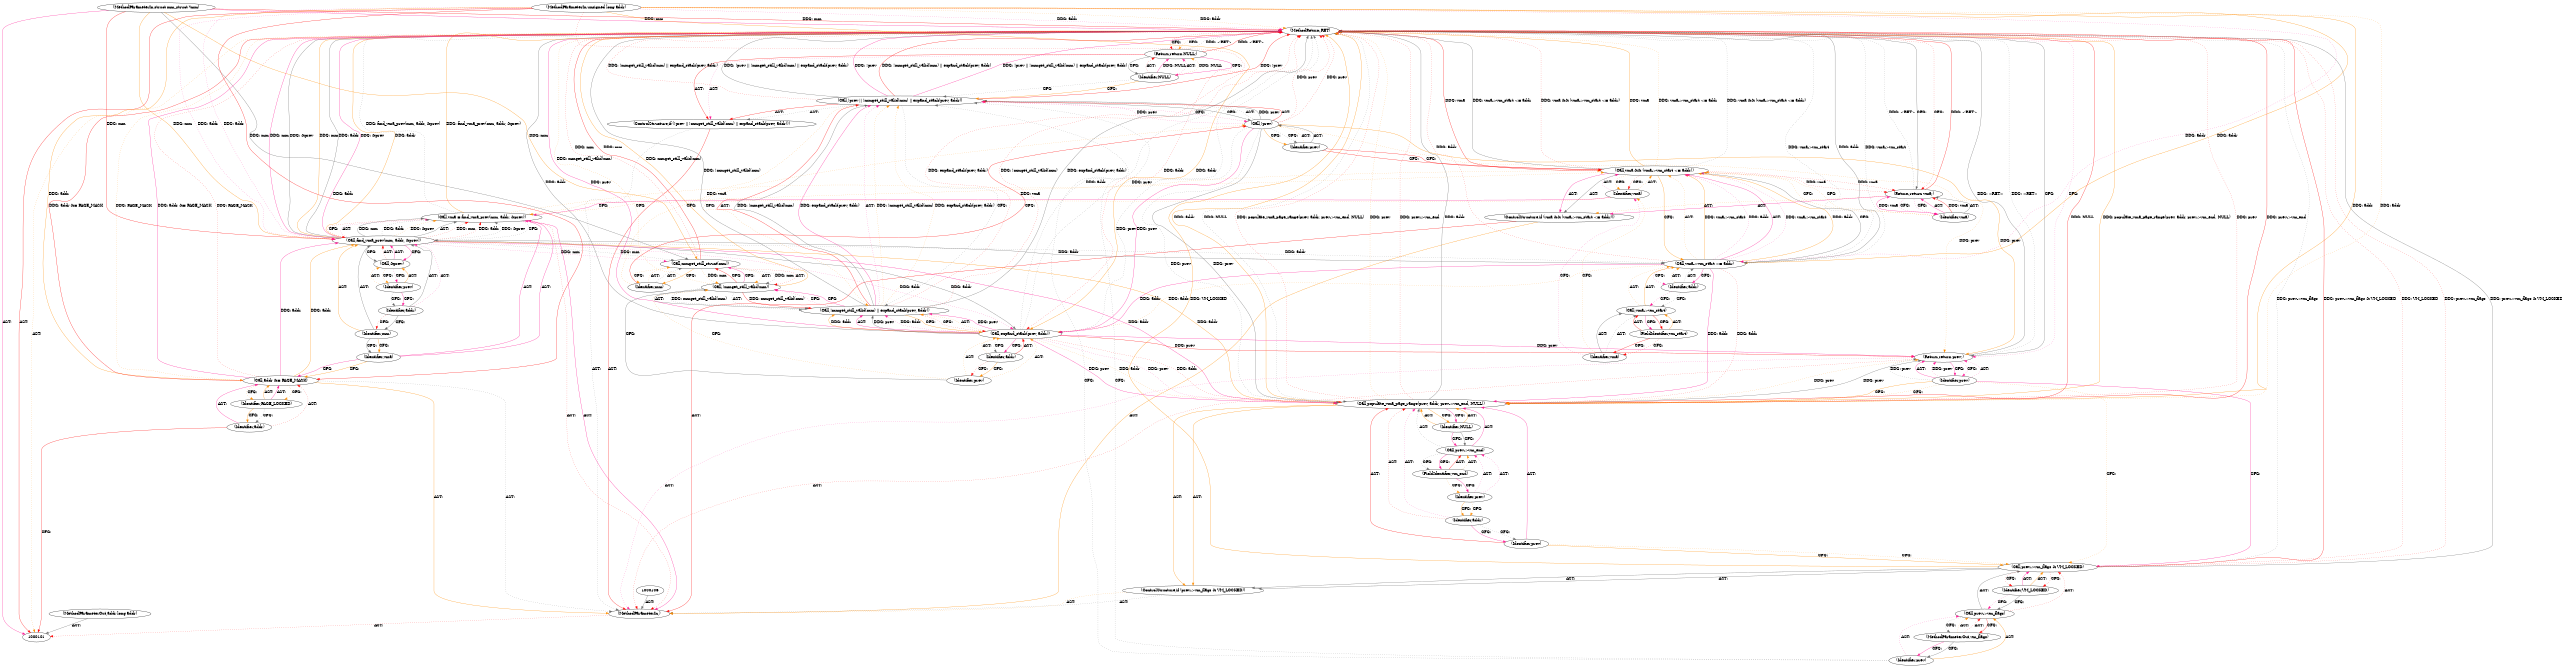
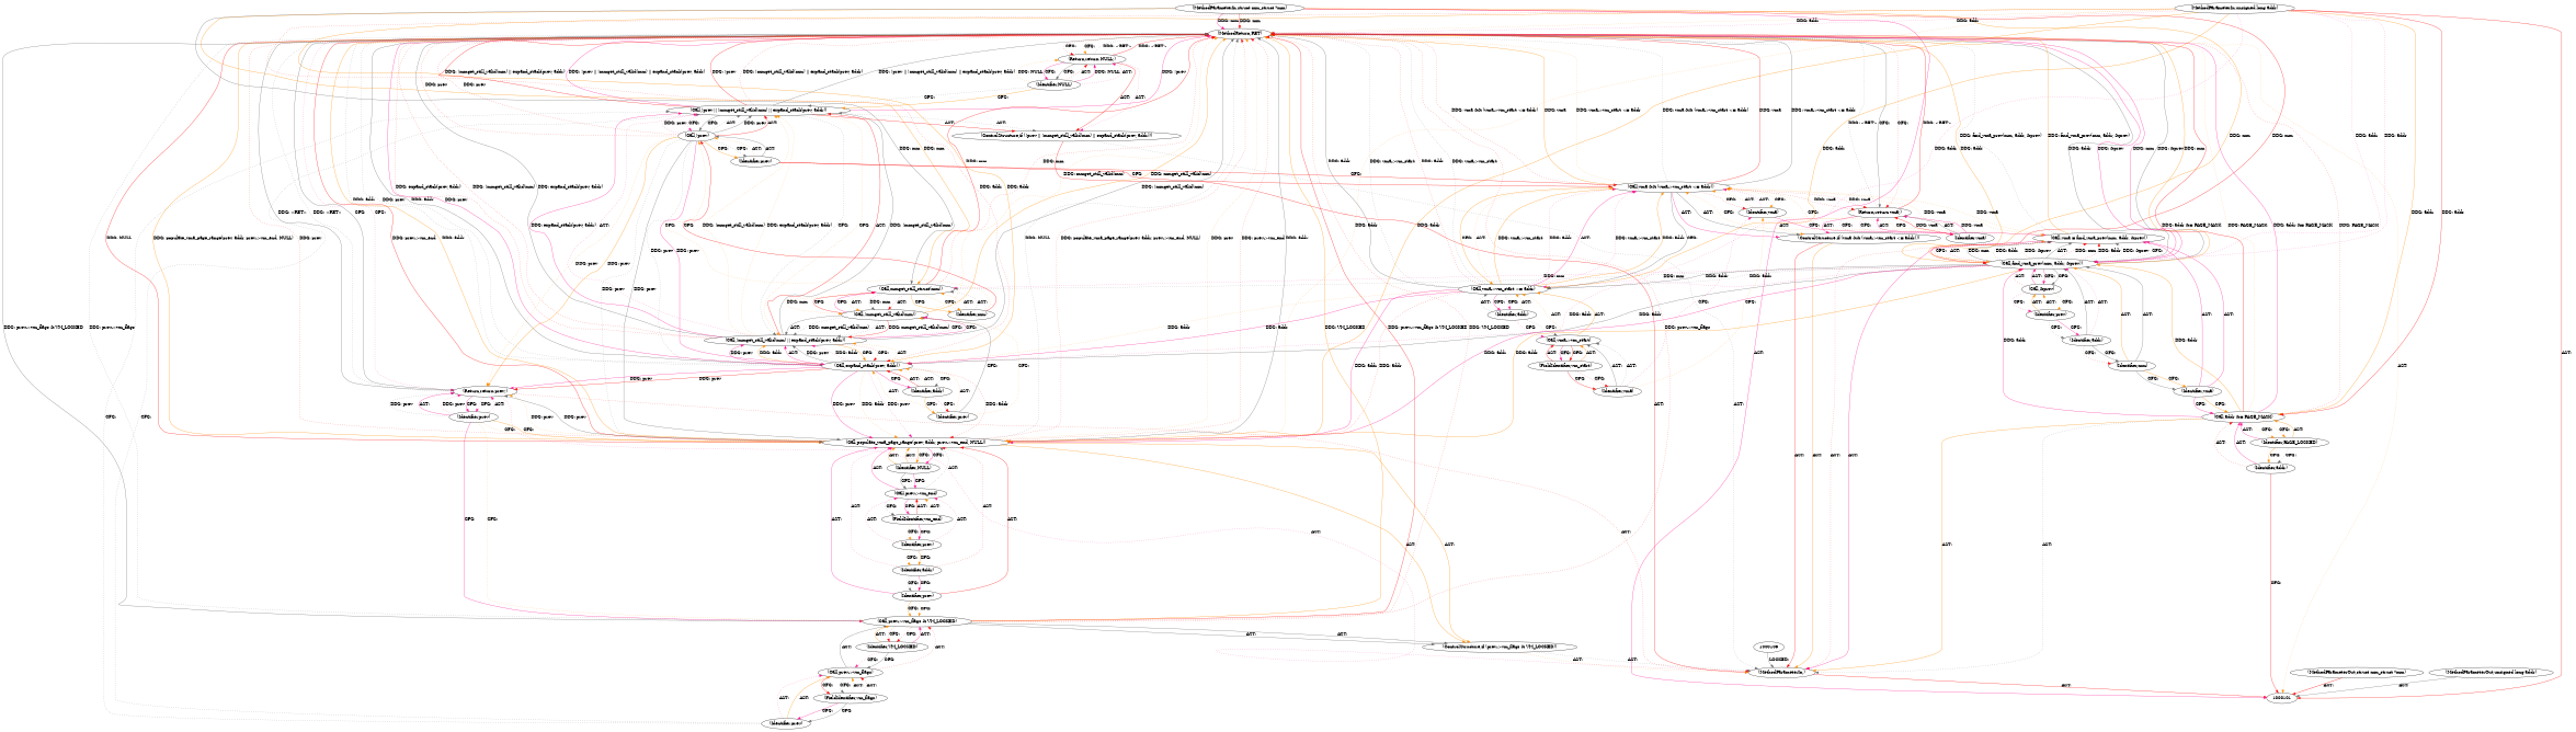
  digraph {
    edge [color=darkorange style=solid]
    n1 [label="(MethodReturn,RET)"]
    n2 [label="(Return,return NULL;)"]
    n3 [label="(Return,return prev;)"]
    n4 [label="(Return,return vma;)"]
    1000101
    n6 [label="(ControlStructure,if (!prev || !mmget_still_valid(mm) || expand_stack(prev, addr)))"]
    n7 [label="(Identifier,NULL)"]
    n8 [label="(MethodParameterIn,)"]
    n9 [label="(Identifier,prev)"]
    n10 [label="(ControlStructure,if (vma && (vma->vm_start <= addr)))"]
    n11 [label="(Identifier,vma)"]
    n12 [label="(MethodParameterIn,struct mm_struct *mm)"]
    n13 [label="(Call,mmget_still_struct(mm))"]
    n14 [label="(Call,find_vma_prev(mm, addr, &prev))"]
    n15 [label="(Call,!mmget_still_valid(mm))"]
    n16 [label="(Identifier,mm)"]
    n17 [label="(Call,expand_stack(prev, addr))"]
    n18 [label="(Call,populate_vma_page_range(prev, addr, prev->vm_end, NULL))"]
    n19 [label="(Call,vma->vm_start <= addr)"]
    n20 [label="(Call,vma = find_vma_prev(mm, addr, &prev))"]
    n21 [label="(Call,&prev)"]
+   n22 [label="(MethodParameterOut,struct mm_struct *mm)"]
    n23 [label="(MethodParameterIn,unsigned long addr)"]
    n24 [label="(Call,addr &= PAGE_MASK)"]
    n25 [label="(Call,!mmget_still_valid(mm) || expand_stack(prev, addr))"]
    n26 [label="(Identifier,addr)"]
    n27 [label="(ControlStructure,if (prev->vm_flags & VM_LOCKED))"]
    n28 [label="(Identifier,NULL)"]
    n29 [label="(Identifier,PAGE_LOCKED)"]
    n30 [label="(Call,vma && (vma->vm_start <= addr))"]
    n31 [label="(Identifier,addr)"]
-   n32 [label="(MethodParameterOut,addr long addr)"]
+   n32 [label="(MethodParameterOut,unsigned long addr)"]
    n33 [label="(Call,!prev || !mmget_still_valid(mm) || expand_stack(prev, addr))"]
    n34 [label="(Call,!prev)"]
    n35 [label="(Identifier,prev)"]
    n36 [label="(Identifier,prev)"]
    n37 [label="(Identifier,vma)"]
-   n38 [label="(MethodParameterOut,vm_flags)"]
+   n38 [label="(FieldIdentifier,vm_flags)"]
    n39 [label="(Call,prev->vm_flags)"]
    n40 [label="(Identifier,prev)"]
    n41 [label="(Call,prev->vm_flags & VM_LOCKED)"]
    n42 [label="(Identifier,VM_LOCKED)"]
    n43 [label="(Identifier,prev)"]
    n44 [label="(Call,prev->vm_end)"]
    n45 [label="(Identifier,addr)"]
    n46 [label="(FieldIdentifier,vm_end)"]
    n47 [label="(Identifier,prev)"]
    n48 [label="(Identifier,addr)"]
    n49 [label="(Identifier,vma)"]
    n50 [label="(Identifier,mm)"]
    n51 [label="(Identifier,addr)"]
    n52 [label="(Identifier,prev)"]
    n53 [label="(Call,vma->vm_start)"]
    n54 [label="(FieldIdentifier,vm_start)"]
    n55 [label="(Identifier,vma)"]
    1000106
    n1 -> n2 [color=red label="CFG: " style=dotted]
    n1 -> n2 [label="CFG: " style=dotted]
    n1 -> n3 [color=gray40 label="CFG: "]
    n1 -> n3 [color=deeppink label="CFG: " style=dotted]
    n1 -> n4 [color=gray40 label="CFG: "]
    n1 -> n4 [color=red label="CFG: " style=dotted]
    n1 -> 1000101 [label="AST: " style=dotted]
    n2 -> n1 [color=gray40 label="DDG: <RET>" style=dotted]
    n2 -> n1 [color=red label="DDG: <RET>"]
    n2 -> n6 [color=red label="AST: "]
    n2 -> n6 [color=deeppink label="AST: " style=dotted]
    n2 -> n7 [color=deeppink label="CFG: "]
    n2 -> n7 [color=gray40 label="CFG: "]
    n3 -> n1 [color=gray40 label="DDG: <RET>"]
    n3 -> n1 [color=gray40 label="DDG: <RET>" style=dotted]
    n3 -> n8 [color=deeppink label="AST: " style=dotted]
    n3 -> n8 [color=red label="AST: " style=dotted]
    n3 -> n9 [color=deeppink label="CFG: "]
    n3 -> n9 [color=deeppink label="CFG: " style=dotted]
    n4 -> n1 [color=red label="DDG: <RET>"]
    n4 -> n1 [color=gray40 label="DDG: <RET>" style=dotted]
    n4 -> n10 [color=deeppink label="AST: "]
    n4 -> n10 [label="AST: " style=dotted]
    n4 -> n11 [color=deeppink label="CFG: " style=dotted]
    n4 -> n11 [color=deeppink label="CFG: " style=dotted]
    n6 -> n8 [color=red label="AST: "]
    n6 -> n8 [color=gray40 label="AST: " style=dotted]
    n7 -> n2 [color=red label="AST: " style=dotted]
    n7 -> n2 [color=deeppink label="DDG: NULL"]
    n7 -> n2 [color=deeppink label="AST: " style=dotted]
    n7 -> n2 [label="DDG: NULL" style=dotted]
    n7 -> n33 [label="CFG: "]
    n7 -> n33 [color=gray40 label="CFG: " style=dotted]
-   n8 -> 1000101 [color=red label="AST: " style=dotted]
+   n8 -> 1000101 [color=red label="AST: "]
    n9 -> n3 [color=deeppink label="AST: " style=dotted]
    n9 -> n3 [color=gray40 label="DDG: prev" style=dotted]
    n9 -> n3 [color=deeppink label="AST: "]
    n9 -> n3 [color=deeppink label="DDG: prev" style=dotted]
    n9 -> n18 [label="CFG: " style=dotted]
    n9 -> n18 [label="CFG: "]
    n9 -> n41 [label="CFG: " style=dotted]
    n9 -> n41 [color=deeppink label="CFG: "]
    n10 -> n8 [color=red label="AST: "]
    n10 -> n8 [label="AST: "]
    n11 -> n4 [color=deeppink label="AST: "]
    n11 -> n4 [color=red label="DDG: vma"]
    n11 -> n4 [color=gray40 label="AST: "]
    n11 -> n4 [color=deeppink label="DDG: vma"]
    n11 -> n30 [label="CFG: " style=dotted]
    n11 -> n30 [label="CFG: " style=dotted]
    n12 -> n1 [color=red label="DDG: mm"]
    n12 -> n1 [color=deeppink label="DDG: mm"]
    n12 -> 1000101 [color=deeppink label="AST: "]
    n12 -> n13 [label="DDG: mm"]
    n12 -> n13 [color=gray40 label="DDG: mm"]
    n12 -> n14 [color=red label="DDG: mm"]
    n12 -> n14 [label="DDG: mm"]
    n13 -> n1 [color=red label="DDG: mm" style=dotted]
    n13 -> n1 [color=red label="DDG: mm"]
    n13 -> n15 [label="AST: " style=dotted]
    n13 -> n15 [color=gray40 label="DDG: mm" style=dotted]
    n13 -> n15 [color=red label="AST: " style=dotted]
    n13 -> n15 [label="DDG: mm" style=dotted]
    n13 -> n16 [label="CFG: "]
    n13 -> n16 [label="CFG: " style=dotted]
    n14 -> n1 [label="DDG: addr"]
    n14 -> n1 [color=gray40 label="DDG: &prev"]
    n14 -> n1 [label="DDG: mm"]
    n14 -> n1 [color=gray40 label="DDG: addr"]
    n14 -> n1 [color=deeppink label="DDG: &prev"]
    n14 -> n1 [color=deeppink label="DDG: mm"]
    n14 -> n13 [color=deeppink label="DDG: mm" style=dotted]
    n14 -> n13 [color=gray40 label="DDG: mm" style=dotted]
    n14 -> n17 [color=deeppink label="DDG: addr" style=dotted]
    n14 -> n17 [color=gray40 label="DDG: addr"]
    n14 -> n18 [color=deeppink label="DDG: addr"]
    n14 -> n18 [label="DDG: addr"]
    n14 -> n19 [color=gray40 label="DDG: addr"]
    n14 -> n19 [color=gray40 label="DDG: addr" style=dotted]
    n14 -> n20 [color=deeppink label="AST: " style=dotted]
    n14 -> n20 [color=gray40 label="DDG: mm"]
    n14 -> n20 [color=gray40 label="DDG: addr" style=dotted]
    n14 -> n20 [label="DDG: &prev" style=dotted]
    n14 -> n20 [color=gray40 label="AST: "]
    n14 -> n20 [color=red label="DDG: mm" style=dotted]
    n14 -> n20 [color=red label="DDG: addr" style=dotted]
    n14 -> n20 [color=gray40 label="DDG: &prev" style=dotted]
    n14 -> n21 [color=deeppink label="CFG: "]
    n14 -> n21 [color=gray40 label="CFG: "]
    n15 -> n1 [label="DDG: mmget_still_valid(mm)" style=dotted]
    n15 -> n1 [label="DDG: mmget_still_valid(mm)"]
    n15 -> n13 [color=red label="CFG: "]
    n15 -> n13 [color=deeppink label="CFG: "]
    n15 -> n25 [color=gray40 label="AST: "]
    n15 -> n25 [color=gray40 label="DDG: mmget_still_valid(mm)" style=dotted]
    n15 -> n25 [color=gray40 label="AST: " style=dotted]
    n15 -> n25 [color=red label="DDG: mmget_still_valid(mm)"]
    n16 -> n13 [label="AST: " style=dotted]
    n16 -> n13 [color=gray40 label="AST: " style=dotted]
    n16 -> n34 [label="CFG: " style=dotted]
    n16 -> n34 [color=red label="CFG: "]
    n17 -> n1 [color=deeppink label="DDG: prev"]
    n17 -> n1 [color=gray40 label="DDG: addr" style=dotted]
    n17 -> n1 [color=gray40 label="DDG: prev" style=dotted]
    n17 -> n1 [color=gray40 label="DDG: addr"]
    n17 -> n3 [color=red label="DDG: prev"]
    n17 -> n3 [color=deeppink label="DDG: prev"]
    n17 -> n18 [color=deeppink label="DDG: prev"]
    n17 -> n18 [label="DDG: addr" style=dotted]
    n17 -> n18 [color=deeppink label="DDG: prev" style=dotted]
    n17 -> n18 [color=red label="DDG: addr" style=dotted]
    n17 -> n25 [label="AST: " style=dotted]
    n17 -> n25 [color=deeppink label="DDG: prev"]
    n17 -> n25 [label="DDG: addr"]
    n17 -> n25 [color=deeppink label="AST: "]
    n17 -> n25 [color=gray40 label="DDG: prev"]
    n17 -> n25 [color=deeppink label="DDG: addr" style=dotted]
    n17 -> n26 [color=gray40 label="CFG: " style=dotted]
    n17 -> n26 [color=deeppink label="CFG: "]
    n18 -> n1 [color=red label="DDG: NULL"]
    n18 -> n1 [label="DDG: populate_vma_page_range(prev, addr, prev->vm_end, NULL)"]
    n18 -> n1 [color=red label="DDG: prev" style=dotted]
    n18 -> n1 [color=red label="DDG: prev->vm_end"]
    n18 -> n1 [label="DDG: addr"]
    n18 -> n1 [color=gray40 label="DDG: NULL" style=dotted]
    n18 -> n1 [color=red label="DDG: populate_vma_page_range(prev, addr, prev->vm_end, NULL)" style=dotted]
    n18 -> n1 [label="DDG: prev" style=dotted]
    n18 -> n1 [color=red label="DDG: prev->vm_end" style=dotted]
    n18 -> n1 [color=gray40 label="DDG: addr"]
    n18 -> n3 [label="DDG: prev" style=dotted]
    n18 -> n3 [color=gray40 label="DDG: prev"]
    n18 -> n27 [label="AST: "]
    n18 -> n27 [label="AST: "]
    n18 -> n28 [label="CFG: "]
    n18 -> n28 [color=deeppink label="CFG: "]
    n19 -> n1 [color=gray40 label="DDG: vma->vm_start" style=dotted]
    n19 -> n1 [color=gray40 label="DDG: addr"]
    n19 -> n1 [color=gray40 label="DDG: vma->vm_start" style=dotted]
    n19 -> n1 [color=red label="DDG: addr" style=dotted]
    n19 -> n17 [label="DDG: addr" style=dotted]
    n19 -> n17 [color=deeppink label="DDG: addr"]
    n19 -> n18 [color=deeppink label="DDG: addr"]
    n19 -> n18 [color=red label="DDG: addr" style=dotted]
    n19 -> n30 [label="AST: " style=dotted]
    n19 -> n30 [label="DDG: vma->vm_start"]
    n19 -> n30 [color=deeppink label="DDG: addr" style=dotted]
    n19 -> n30 [color=deeppink label="AST: "]
    n19 -> n30 [color=deeppink label="DDG: vma->vm_start" style=dotted]
    n19 -> n30 [label="DDG: addr"]
    n19 -> n31 [color=deeppink label="CFG: "]
    n19 -> n31 [color=deeppink label="CFG: " style=dotted]
    n20 -> n1 [color=gray40 label="DDG: find_vma_prev(mm, addr, &prev)" style=dotted]
    n20 -> n1 [label="DDG: find_vma_prev(mm, addr, &prev)"]
    n20 -> n8 [color=red label="AST: " style=dotted]
    n20 -> n8 [color=deeppink label="AST: "]
    n20 -> n14 [color=red label="CFG: " style=dotted]
    n20 -> n14 [color=gray40 label="CFG: " style=dotted]
    n20 -> n30 [label="DDG: vma" style=dotted]
    n20 -> n30 [label="DDG: vma" style=dotted]
    n21 -> n14 [color=red label="AST: " style=dotted]
    n21 -> n14 [color=deeppink label="AST: "]
    n21 -> n52 [label="CFG: " style=dotted]
    n21 -> n52 [color=deeppink label="CFG: " style=dotted]
+   n22 -> 1000101 [color=red label="AST: "]
    n23 -> n1 [label="DDG: addr" style=dotted]
    n23 -> n1 [color=deeppink label="DDG: addr" style=dotted]
    n23 -> 1000101 [color=red label="AST: "]
    n23 -> n14 [color=deeppink label="DDG: addr" style=dotted]
    n23 -> n14 [color=deeppink label="DDG: addr" style=dotted]
    n23 -> n17 [color=red label="DDG: addr" style=dotted]
    n23 -> n17 [label="DDG: addr"]
    n23 -> n18 [label="DDG: addr" style=dotted]
    n23 -> n18 [label="DDG: addr"]
    n23 -> n19 [color=deeppink label="DDG: addr" style=dotted]
    n23 -> n19 [label="DDG: addr"]
    n23 -> n24 [label="DDG: addr"]
    n23 -> n24 [color=red label="DDG: addr"]
    n24 -> n1 [color=red label="DDG: addr &= PAGE_MASK"]
    n24 -> n1 [label="DDG: PAGE_MASK" style=dotted]
    n24 -> n1 [color=deeppink label="DDG: addr &= PAGE_MASK"]
    n24 -> n1 [color=red label="DDG: PAGE_MASK" style=dotted]
    n24 -> n8 [label="AST: "]
    n24 -> n8 [color=gray40 label="AST: " style=dotted]
    n24 -> n14 [color=deeppink label="DDG: addr"]
    n24 -> n14 [label="DDG: addr"]
    n24 -> n29 [label="CFG: " style=dotted]
    n24 -> n29 [label="CFG: " style=dotted]
    n25 -> n1 [color=red label="DDG: !mmget_still_valid(mm)" style=dotted]
    n25 -> n1 [color=gray40 label="DDG: expand_stack(prev, addr)"]
    n25 -> n1 [color=gray40 label="DDG: !mmget_still_valid(mm)"]
    n25 -> n1 [color=red label="DDG: expand_stack(prev, addr)" style=dotted]
    n25 -> n15 [color=deeppink label="CFG: " style=dotted]
    n25 -> n15 [color=deeppink label="CFG: "]
    n25 -> n17 [color=red label="CFG: " style=dotted]
    n25 -> n17 [label="CFG: "]
    n25 -> n33 [color=red label="AST: "]
    n25 -> n33 [color=gray40 label="DDG: !mmget_still_valid(mm)"]
    n25 -> n33 [color=deeppink label="DDG: expand_stack(prev, addr)"]
    n25 -> n33 [color=deeppink label="AST: " style=dotted]
    n25 -> n33 [label="DDG: !mmget_still_valid(mm)" style=dotted]
    n25 -> n33 [label="DDG: expand_stack(prev, addr)" style=dotted]
    n26 -> n17 [color=red label="AST: "]
    n26 -> n17 [label="AST: " style=dotted]
    n26 -> n36 [color=red label="CFG: " style=dotted]
    n26 -> n36 [label="CFG: "]
    n27 -> n8 [color=gray40 label="AST: " style=dotted]
    n27 -> n8 [label="AST: " style=dotted]
    n28 -> n18 [label="AST: "]
    n28 -> n18 [label="AST: "]
    n28 -> n44 [color=deeppink label="CFG: "]
    n28 -> n44 [color=gray40 label="CFG: "]
    n29 -> n24 [label="AST: "]
    n29 -> n24 [color=deeppink label="AST: "]
    n29 -> n48 [color=gray40 label="CFG: " style=dotted]
    n29 -> n48 [label="CFG: "]
    n30 -> n1 [color=gray40 label="DDG: vma && (vma->vm_start <= addr)" style=dotted]
    n30 -> n1 [color=red label="DDG: vma"]
    n30 -> n1 [color=gray40 label="DDG: vma->vm_start <= addr"]
    n30 -> n1 [color=red label="DDG: vma && (vma->vm_start <= addr)" style=dotted]
    n30 -> n1 [label="DDG: vma"]
    n30 -> n1 [label="DDG: vma->vm_start <= addr" style=dotted]
    n30 -> n4 [color=red label="DDG: vma" style=dotted]
    n30 -> n4 [color=red label="DDG: vma" style=dotted]
    n30 -> n10 [color=deeppink label="AST: "]
    n30 -> n10 [color=gray40 label="AST: "]
    n30 -> n19 [label="CFG: "]
    n30 -> n19 [color=gray40 label="CFG: "]
    n30 -> n37 [label="CFG: " style=dotted]
    n30 -> n37 [color=red label="CFG: " style=dotted]
    n31 -> n19 [label="AST: " style=dotted]
    n31 -> n19 [color=gray40 label="AST: " style=dotted]
    n31 -> n53 [color=gray40 label="CFG: " style=dotted]
    n31 -> n53 [color=deeppink label="CFG: " style=dotted]
    n32 -> 1000101 [color=gray40 label="AST: "]
    n33 -> n1 [color=deeppink label="DDG: !prev || !mmget_still_valid(mm) || expand_stack(prev, addr)"]
    n33 -> n1 [color=red label="DDG: !prev"]
    n33 -> n1 [color=red label="DDG: !mmget_still_valid(mm) || expand_stack(prev, addr)" style=dotted]
    n33 -> n1 [color=gray40 label="DDG: !prev || !mmget_still_valid(mm) || expand_stack(prev, addr)"]
    n33 -> n1 [color=deeppink label="DDG: !prev"]
    n33 -> n1 [color=red label="DDG: !mmget_still_valid(mm) || expand_stack(prev, addr)"]
    n33 -> n6 [color=red label="AST: "]
    n33 -> n6 [color=gray40 label="AST: " style=dotted]
    n33 -> n25 [label="CFG: " style=dotted]
    n33 -> n25 [color=gray40 label="CFG: " style=dotted]
    n33 -> n34 [color=deeppink label="CFG: " style=dotted]
    n33 -> n34 [color=gray40 label="CFG: "]
    n34 -> n1 [color=red label="DDG: prev" style=dotted]
    n34 -> n1 [color=red label="DDG: prev" style=dotted]
    n34 -> n3 [label="DDG: prev"]
    n34 -> n3 [label="DDG: prev" style=dotted]
    n34 -> n17 [color=gray40 label="DDG: prev" style=dotted]
    n34 -> n17 [color=deeppink label="DDG: prev"]
    n34 -> n18 [color=gray40 label="DDG: prev" style=dotted]
    n34 -> n18 [color=gray40 label="DDG: prev"]
    n34 -> n33 [color=gray40 label="AST: " style=dotted]
    n34 -> n33 [color=gray40 label="DDG: prev"]
    n34 -> n33 [color=red label="AST: "]
    n34 -> n33 [color=deeppink label="DDG: prev" style=dotted]
    n34 -> n35 [label="CFG: "]
    n34 -> n35 [color=gray40 label="CFG: " style=dotted]
    n35 -> n30 [color=red label="CFG: "]
    n35 -> n30 [color=red label="CFG: "]
    n35 -> n34 [label="AST: " style=dotted]
    n35 -> n34 [color=gray40 label="AST: "]
    n36 -> n15 [color=gray40 label="CFG: "]
    n36 -> n15 [label="CFG: " style=dotted]
    n36 -> n17 [label="AST: " style=dotted]
    n36 -> n17 [label="AST: " style=dotted]
    n37 -> n20 [color=deeppink label="CFG: "]
    n37 -> n20 [label="CFG: " style=dotted]
    n37 -> n30 [label="AST: " style=dotted]
    n37 -> n30 [color=deeppink label="AST: " style=dotted]
    n38 -> n39 [label="AST: " style=dotted]
    n38 -> n39 [color=red label="AST: " style=dotted]
    n38 -> n40 [color=deeppink label="CFG: "]
    n38 -> n40 [color=gray40 label="CFG: "]
    n39 -> n38 [color=red label="CFG: "]
    n39 -> n38 [color=gray40 label="CFG: " style=dotted]
    n39 -> n41 [color=gray40 label="AST: "]
    n39 -> n41 [color=red label="AST: " style=dotted]
    n40 -> n33 [color=gray40 label="CFG: " style=dotted]
    n40 -> n33 [color=gray40 label="CFG: " style=dotted]
    n40 -> n39 [color=deeppink label="AST: " style=dotted]
    n40 -> n39 [label="AST: "]
    n41 -> n1 [color=gray40 label="DDG: prev->vm_flags" style=dotted]
    n41 -> n1 [color=red label="DDG: prev->vm_flags & VM_LOCKED"]
    n41 -> n1 [color=red label="DDG: VM_LOCKED" style=dotted]
    n41 -> n1 [color=red label="DDG: prev->vm_flags" style=dotted]
    n41 -> n1 [color=gray40 label="DDG: prev->vm_flags & VM_LOCKED"]
    n41 -> n1 [label="DDG: VM_LOCKED"]
    n41 -> n27 [color=gray40 label="AST: "]
    n41 -> n27 [color=gray40 label="AST: "]
    n41 -> n42 [color=red label="CFG: " style=dotted]
    n41 -> n42 [color=red label="CFG: " style=dotted]
    n42 -> n39 [color=deeppink label="CFG: " style=dotted]
    n42 -> n39 [color=gray40 label="CFG: "]
    n42 -> n41 [color=deeppink label="AST: "]
    n42 -> n41 [label="AST: "]
    n43 -> n18 [color=deeppink label="AST: "]
    n43 -> n18 [color=red label="AST: "]
    n43 -> n41 [label="CFG: "]
    n43 -> n41 [label="CFG: " style=dotted]
    n44 -> n18 [color=gray40 label="AST: " style=dotted]
    n44 -> n18 [color=deeppink label="AST: "]
    n44 -> n46 [color=gray40 label="CFG: " style=dotted]
    n44 -> n46 [color=deeppink label="CFG: "]
    n45 -> n18 [color=red label="AST: " style=dotted]
    n45 -> n18 [color=deeppink label="AST: " style=dotted]
    n45 -> n43 [color=gray40 label="CFG: " style=dotted]
    n45 -> n43 [color=deeppink label="CFG: "]
    n46 -> n44 [color=red label="AST: "]
    n46 -> n44 [label="AST: " style=dotted]
    n46 -> n47 [label="CFG: " style=dotted]
    n46 -> n47 [color=deeppink label="CFG: "]
    n47 -> n44 [color=deeppink label="AST: " style=dotted]
    n47 -> n44 [color=deeppink label="AST: " style=dotted]
    n47 -> n45 [label="CFG: "]
    n47 -> n45 [label="CFG: " style=dotted]
    n48 -> 1000101 [color=red label="CFG: "]
    n48 -> n24 [color=red label="AST: " style=dotted]
    n48 -> n24 [color=deeppink label="AST: "]
    n49 -> n20 [color=deeppink label="AST: "]
    n49 -> n20 [color=deeppink label="AST: "]
    n49 -> n24 [label="CFG: "]
    n49 -> n24 [color=deeppink label="CFG: "]
    n50 -> n14 [label="AST: "]
    n50 -> n14 [color=gray40 label="AST: "]
    n50 -> n49 [label="CFG: "]
    n50 -> n49 [color=gray40 label="CFG: "]
    n51 -> n14 [color=gray40 label="AST: "]
    n51 -> n14 [color=deeppink label="AST: " style=dotted]
    n51 -> n50 [color=gray40 label="CFG: "]
    n51 -> n50 [color=red label="CFG: " style=dotted]
    n52 -> n21 [label="AST: "]
    n52 -> n21 [label="AST: " style=dotted]
    n52 -> n51 [color=deeppink label="CFG: "]
    n52 -> n51 [color=gray40 label="CFG: " style=dotted]
    n53 -> n19 [label="AST: " style=dotted]
    n53 -> n19 [label="AST: "]
    n53 -> n54 [color=deeppink label="CFG: "]
    n53 -> n54 [color=red label="CFG: "]
    n54 -> n53 [label="AST: "]
    n54 -> n53 [color=red label="AST: "]
    n54 -> n55 [color=red label="CFG: " style=dotted]
    n54 -> n55 [color=red label="CFG: "]
    n55 -> n37 [color=deeppink label="CFG: " style=dotted]
    n55 -> n37 [label="CFG: " style=dotted]
    n55 -> n53 [color=gray40 label="AST: "]
    n55 -> n53 [color=gray40 label="AST: " style=dotted]
-   1000106 -> n8 [color=gray40 label="AST: "]
+   1000106 -> n8 [color=gray40 label="LOCKED: "]
  }
